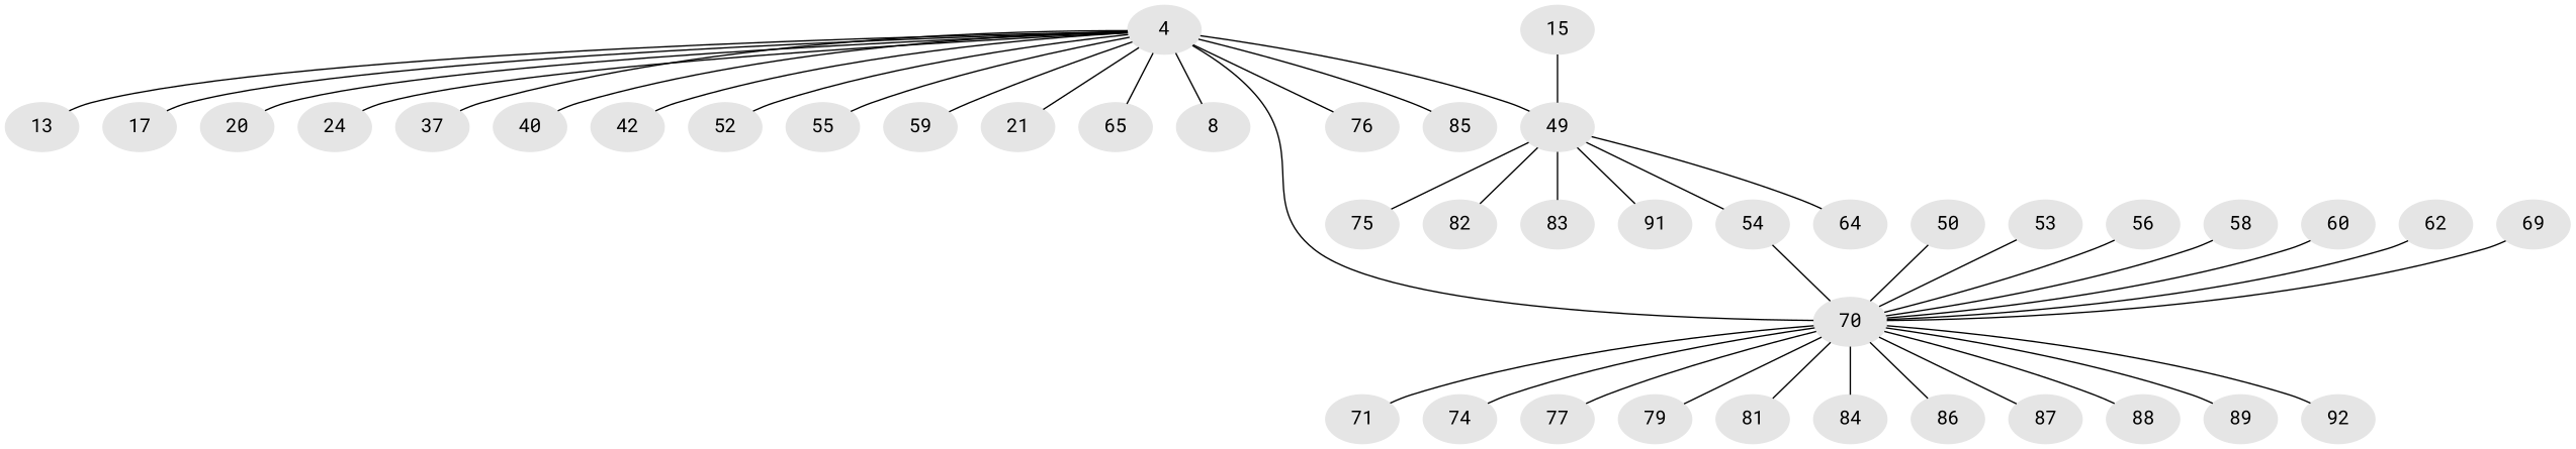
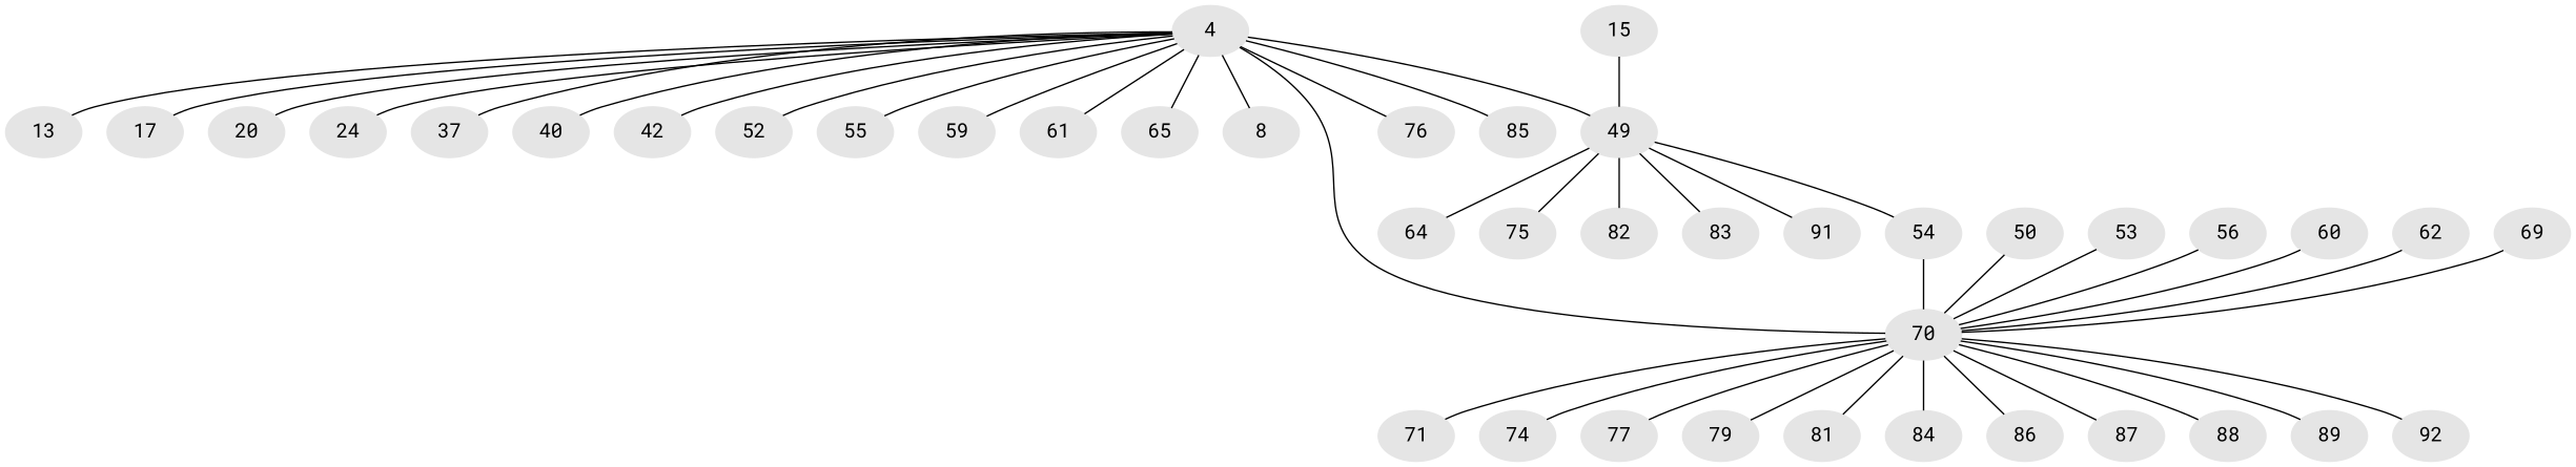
  graph {
    fontname="Roboto Mono"
    node [color=gray90 fontname="Roboto Mono" style=filled]
    edge [fontname="Roboto Mono"]
    4
    8
    13
    17
    20
    24
    37
    40
    42
    49 [super="+11+28+34+35"]
    52
    55 [super="+32"]
    59 [super="+18"]
-   61 [label=21]
+   61
    65
    70 [super="+1+68+66+38+47+48"]
    76 [super="+5"]
    85 [super="+44"]
    54 [super="+12"]
    64
    75 [super="+73"]
    82
    83 [super="+15"]
    91
    71
    74 [super="+46+67"]
    77
    79
    81
    84
    86
    87
    88
    89 [super="+57"]
    92 [super="+80"]
    n36 [label=15]
    50
    53
    56
-   58
    60
    62
    69
    4 -- 8
    4 -- 13
    4 -- 17
    4 -- 20
    4 -- 24
    4 -- 37
    4 -- 40
    4 -- 42
    4 -- 49 [weight=3]
    4 -- 52
    4 -- 55
    4 -- 59
    4 -- 61
    4 -- 65
    4 -- 70 [weight=6]
    4 -- 76
    4 -- 85
    49 -- 54
    49 -- 64
    49 -- 75
    49 -- 82
    49 -- 83
    49 -- 91
    70 -- 71
    70 -- 74
    70 -- 77
    70 -- 79
    70 -- 81
    70 -- 84
    70 -- 86
    70 -- 87
    70 -- 88
    70 -- 89
    70 -- 92
    54 -- 70
    n36 -- 49
    50 -- 70
    53 -- 70
    56 -- 70
-   58 -- 70
    60 -- 70
    62 -- 70
    69 -- 70
  }
